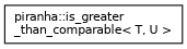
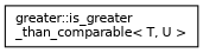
  digraph {
    rankdir=LR
-   n1 [color=black fillcolor=white fontname=Helvetica fontsize=10 height=0.2 label="piranha::is_greater\l_than_comparable\< T, U \>" shape=record style=filled width=0.4]
+   n1 [color=black fillcolor=white fontname=Helvetica fontsize=10 height=0.2 label="greater::is_greater\l_than_comparable\< T, U \>" shape=record style=filled width=0.4]
  }
